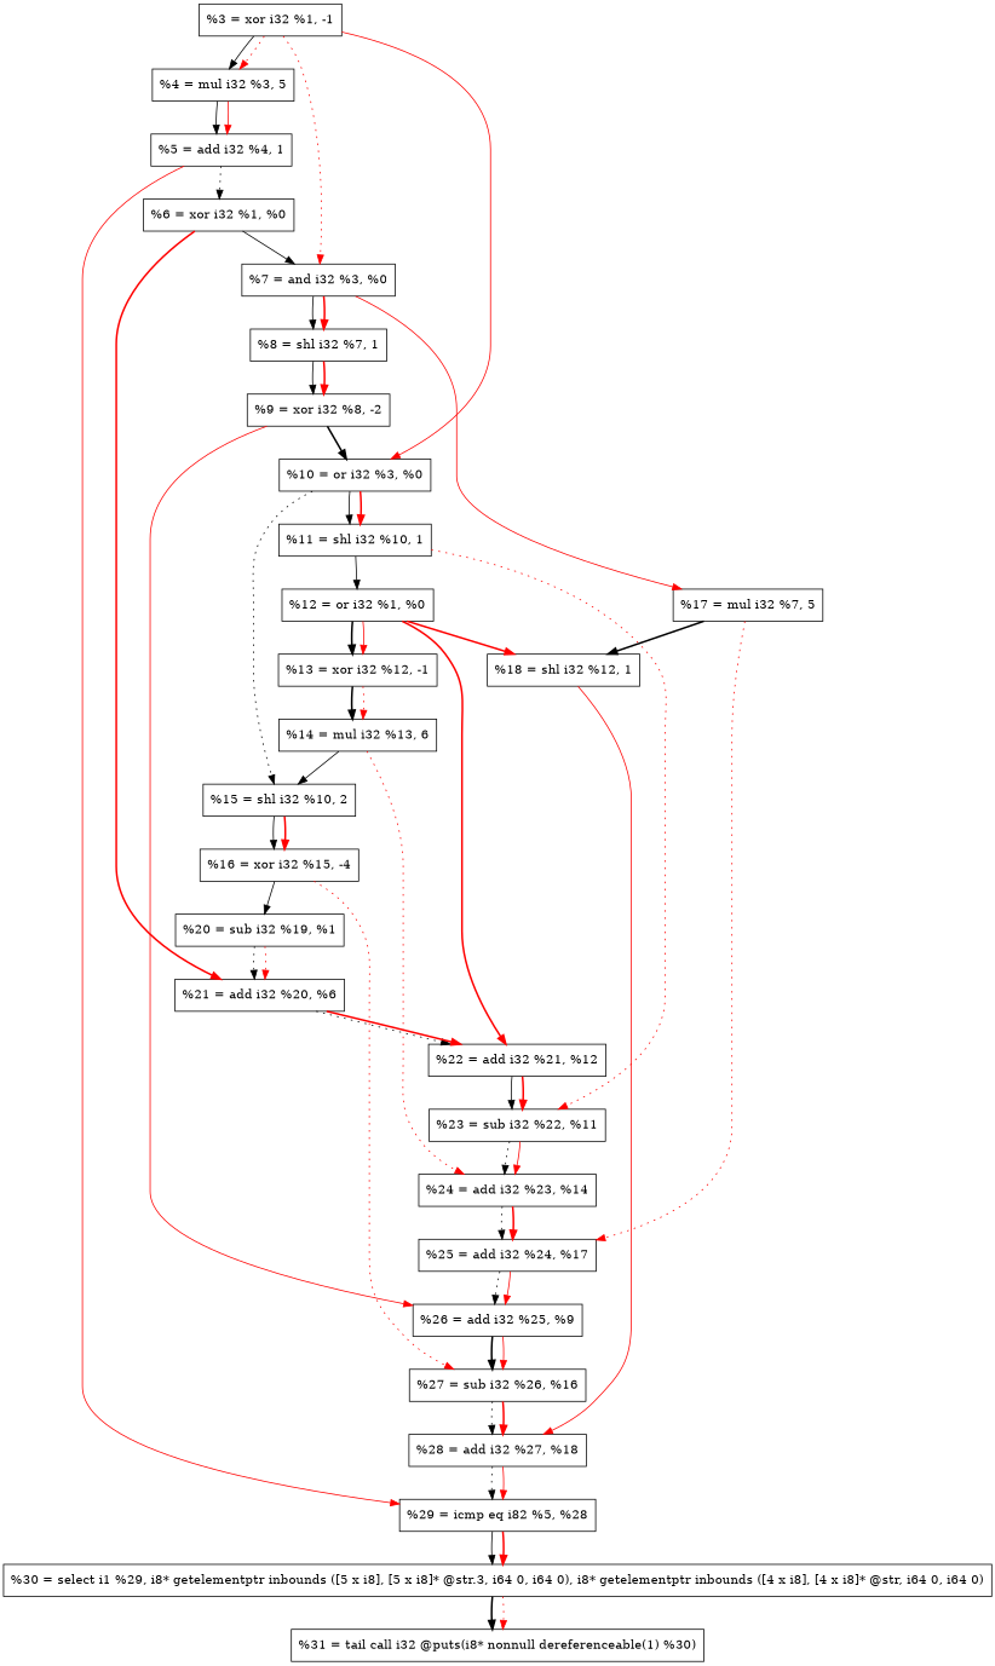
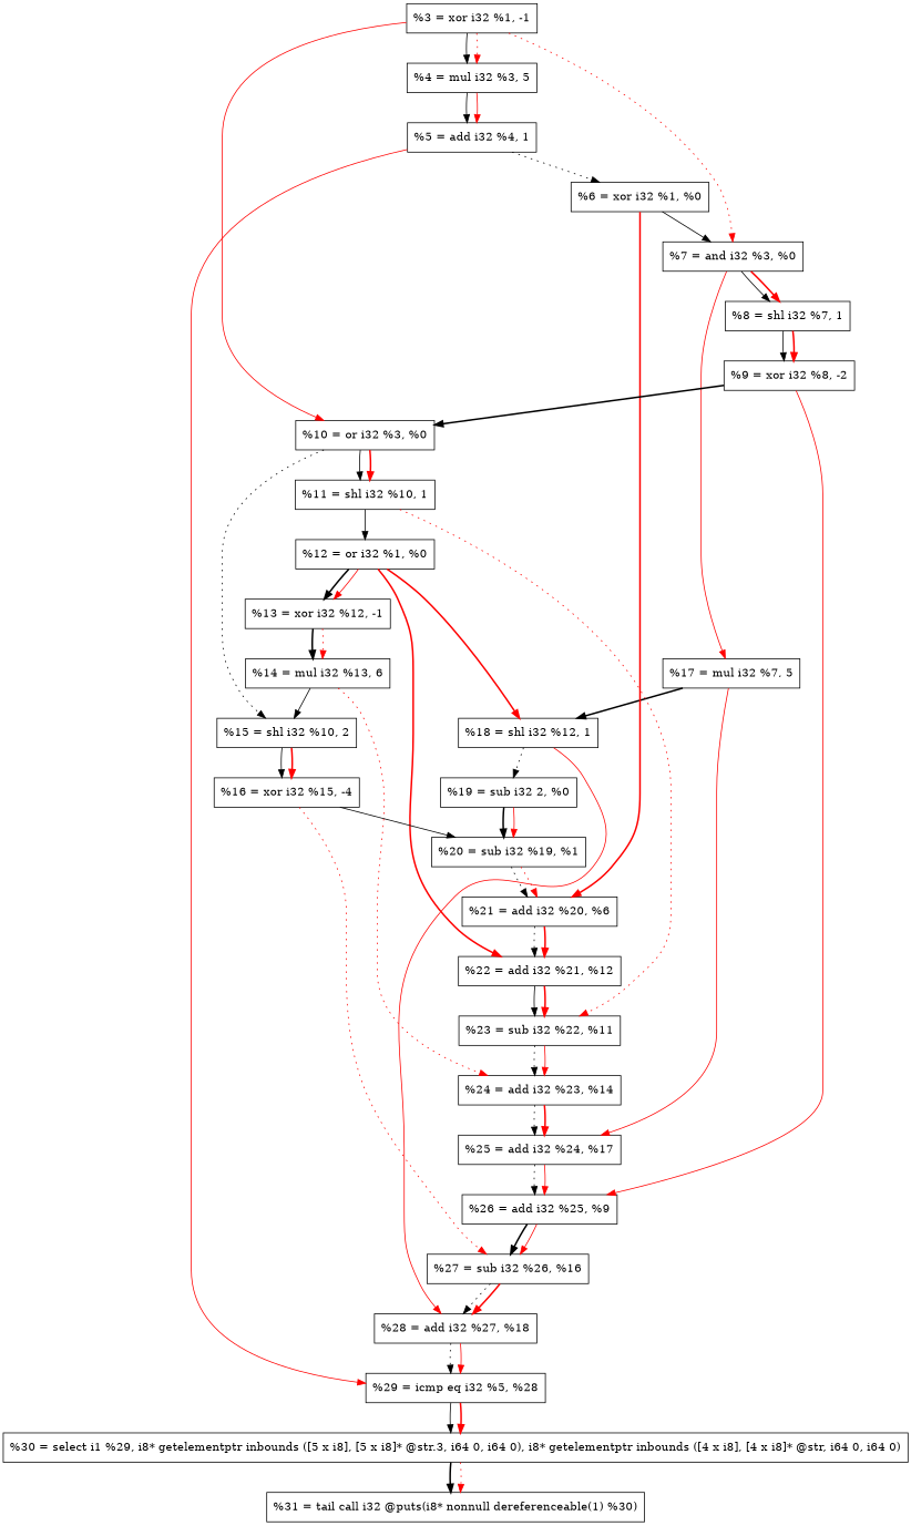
  digraph {
    node [shape=record]
    edge [style=solid color=red]
    n1 [label="  %3 = xor i32 %1, -1"]
    n2 [label="  %4 = mul i32 %3, 5"]
    n3 [label="  %7 = and i32 %3, %0"]
    n4 [label="  %10 = or i32 %3, %0"]
    n5 [label="  %5 = add i32 %4, 1"]
    n6 [label="  %8 = shl i32 %7, 1"]
    n7 [label="  %17 = mul i32 %7, 5"]
    n8 [label="  %11 = shl i32 %10, 1"]
    n9 [label="  %15 = shl i32 %10, 2"]
    n10 [label="  %6 = xor i32 %1, %0"]
-   n11 [label="%29 = icmp eq i82 %5, %28"]
+   n11 [label="  %29 = icmp eq i32 %5, %28"]
    n12 [label="  %21 = add i32 %20, %6"]
    n13 [label="  %30 = select i1 %29, i8* getelementptr inbounds ([5 x i8], [5 x i8]* @str.3, i64 0, i64 0), i8* getelementptr inbounds ([4 x i8], [4 x i8]* @str, i64 0, i64 0)"]
    n14 [label="  %22 = add i32 %21, %12"]
    n15 [label="  %9 = xor i32 %8, -2"]
    n16 [label="  %18 = shl i32 %12, 1"]
    n17 [label="  %25 = add i32 %24, %17"]
    n18 [label="  %26 = add i32 %25, %9"]
    n19 [label="  %27 = sub i32 %26, %16"]
    n20 [label="  %12 = or i32 %1, %0"]
    n21 [label="  %23 = sub i32 %22, %11"]
    n22 [label="  %16 = xor i32 %15, -4"]
    n23 [label="  %13 = xor i32 %12, -1"]
    n24 [label="  %24 = add i32 %23, %14"]
    n25 [label="  %14 = mul i32 %13, 6"]
+   n26 [label="  %19 = sub i32 2, %0"]
    n27 [label="  %28 = add i32 %27, %18"]
    n28 [label="  %20 = sub i32 %19, %1"]
    n29 [label="  %31 = tail call i32 @puts(i8* nonnull dereferenceable(1) %30)"]
    n1 -> n2 [color=""]
    n1 -> n2 [style=dotted]
    n1 -> n3 [style=dotted]
    n1 -> n4
    n2 -> n5 [color=""]
    n2 -> n5
    n3 -> n6 [color=""]
    n3 -> n6 [style=bold]
    n3 -> n7
    n4 -> n8 [color=""]
    n4 -> n8 [style=bold]
    n4 -> n9 [color=black style=dotted]
    n5 -> n10 [style=dotted color=""]
    n5 -> n11
    n6 -> n15 [color=""]
    n6 -> n15 [style=bold]
    n7 -> n16 [style=bold color=""]
-   n7 -> n17 [style=dotted]
+   n7 -> n17
    n8 -> n20 [color=""]
    n8 -> n21 [style=dotted]
    n9 -> n22 [color=""]
    n9 -> n22 [style=bold]
    n10 -> n3 [color=""]
    n10 -> n12 [style=bold]
    n11 -> n13 [color=""]
    n11 -> n13 [style=bold]
    n12 -> n14 [style=dotted color=""]
    n12 -> n14 [style=bold]
    n13 -> n29 [style=bold color=""]
    n13 -> n29 [style=dotted]
    n14 -> n21 [color=""]
    n14 -> n21 [style=bold]
    n15 -> n4 [style=bold color=""]
    n15 -> n18
+   n16 -> n26 [style=dotted color=""]
    n16 -> n27
    n17 -> n18 [style=dotted color=""]
    n17 -> n18
    n18 -> n19 [style=bold color=""]
    n18 -> n19
    n19 -> n27 [style=dotted color=""]
    n19 -> n27 [style=bold]
    n20 -> n14 [style=bold]
    n20 -> n16 [style=bold]
    n20 -> n23 [style=bold color=""]
    n20 -> n23
    n21 -> n24 [style=dotted color=""]
    n21 -> n24
    n22 -> n19 [style=dotted]
    n22 -> n28 [color=""]
    n23 -> n25 [style=bold color=""]
    n23 -> n25 [style=dotted]
    n24 -> n17 [style=dotted color=""]
    n24 -> n17 [style=bold]
    n25 -> n9 [color=""]
    n25 -> n24 [style=dotted]
+   n26 -> n28 [style=bold color=""]
+   n26 -> n28
    n27 -> n11 [style=dotted color=""]
    n27 -> n11
    n28 -> n12 [style=dotted color=""]
    n28 -> n12 [style=dotted]
  }
